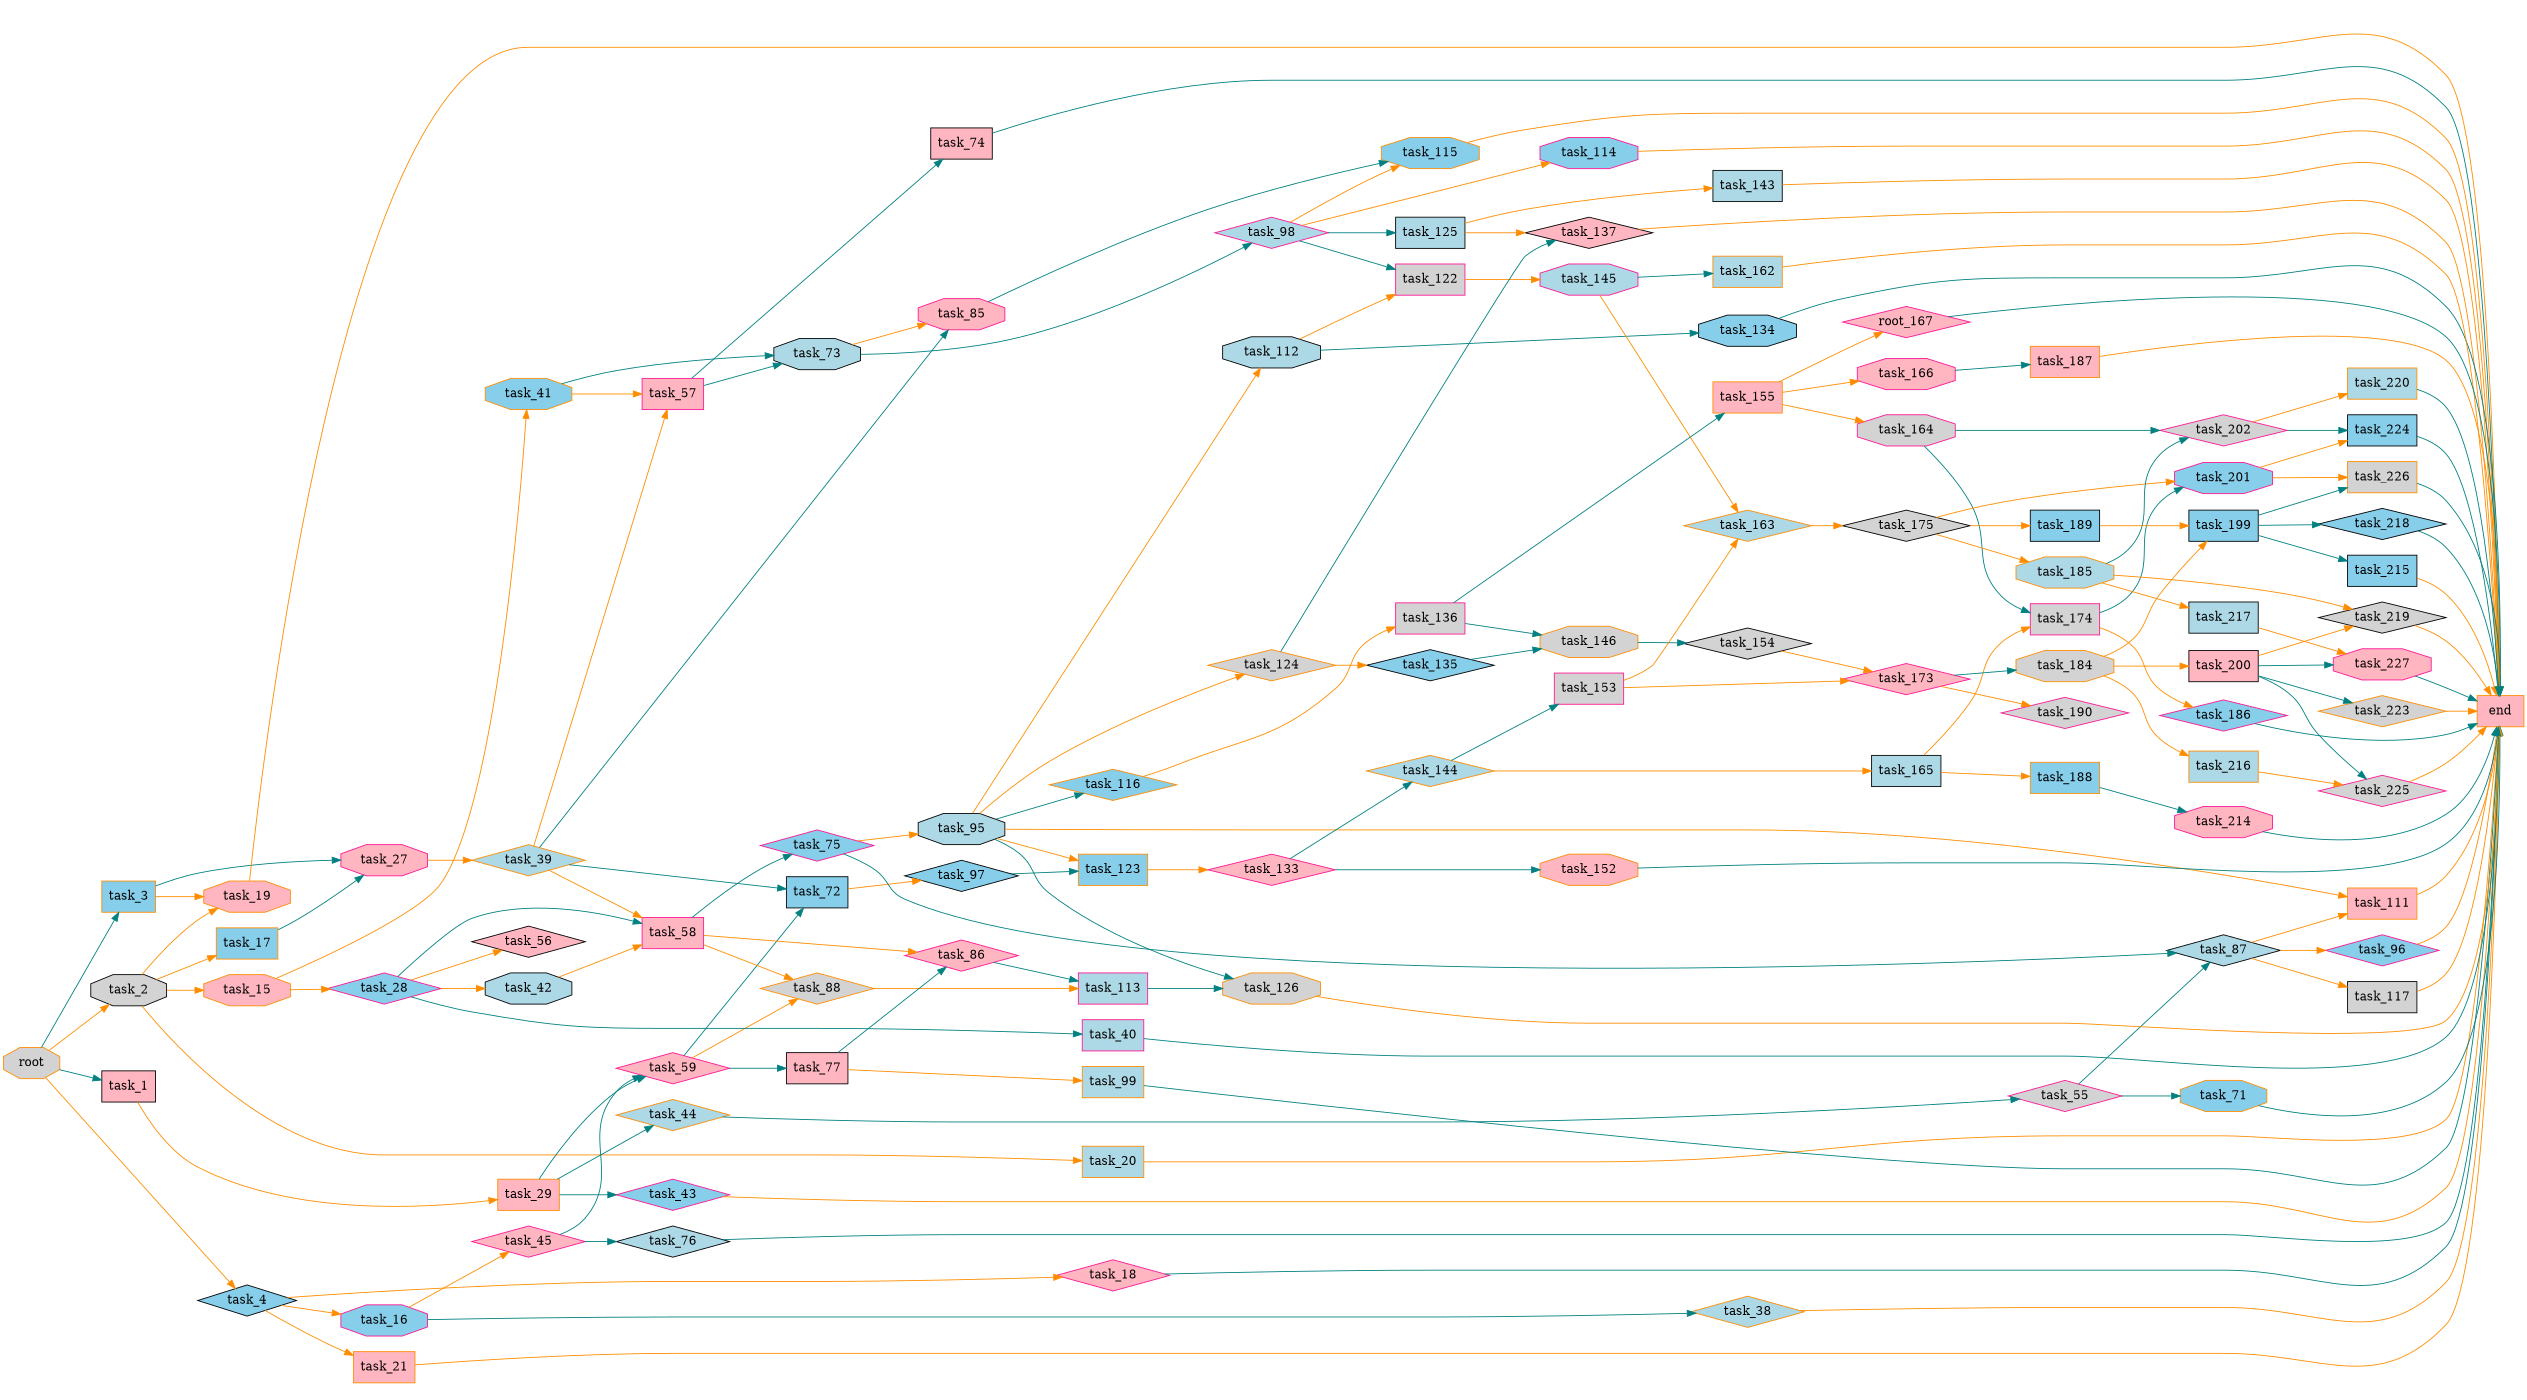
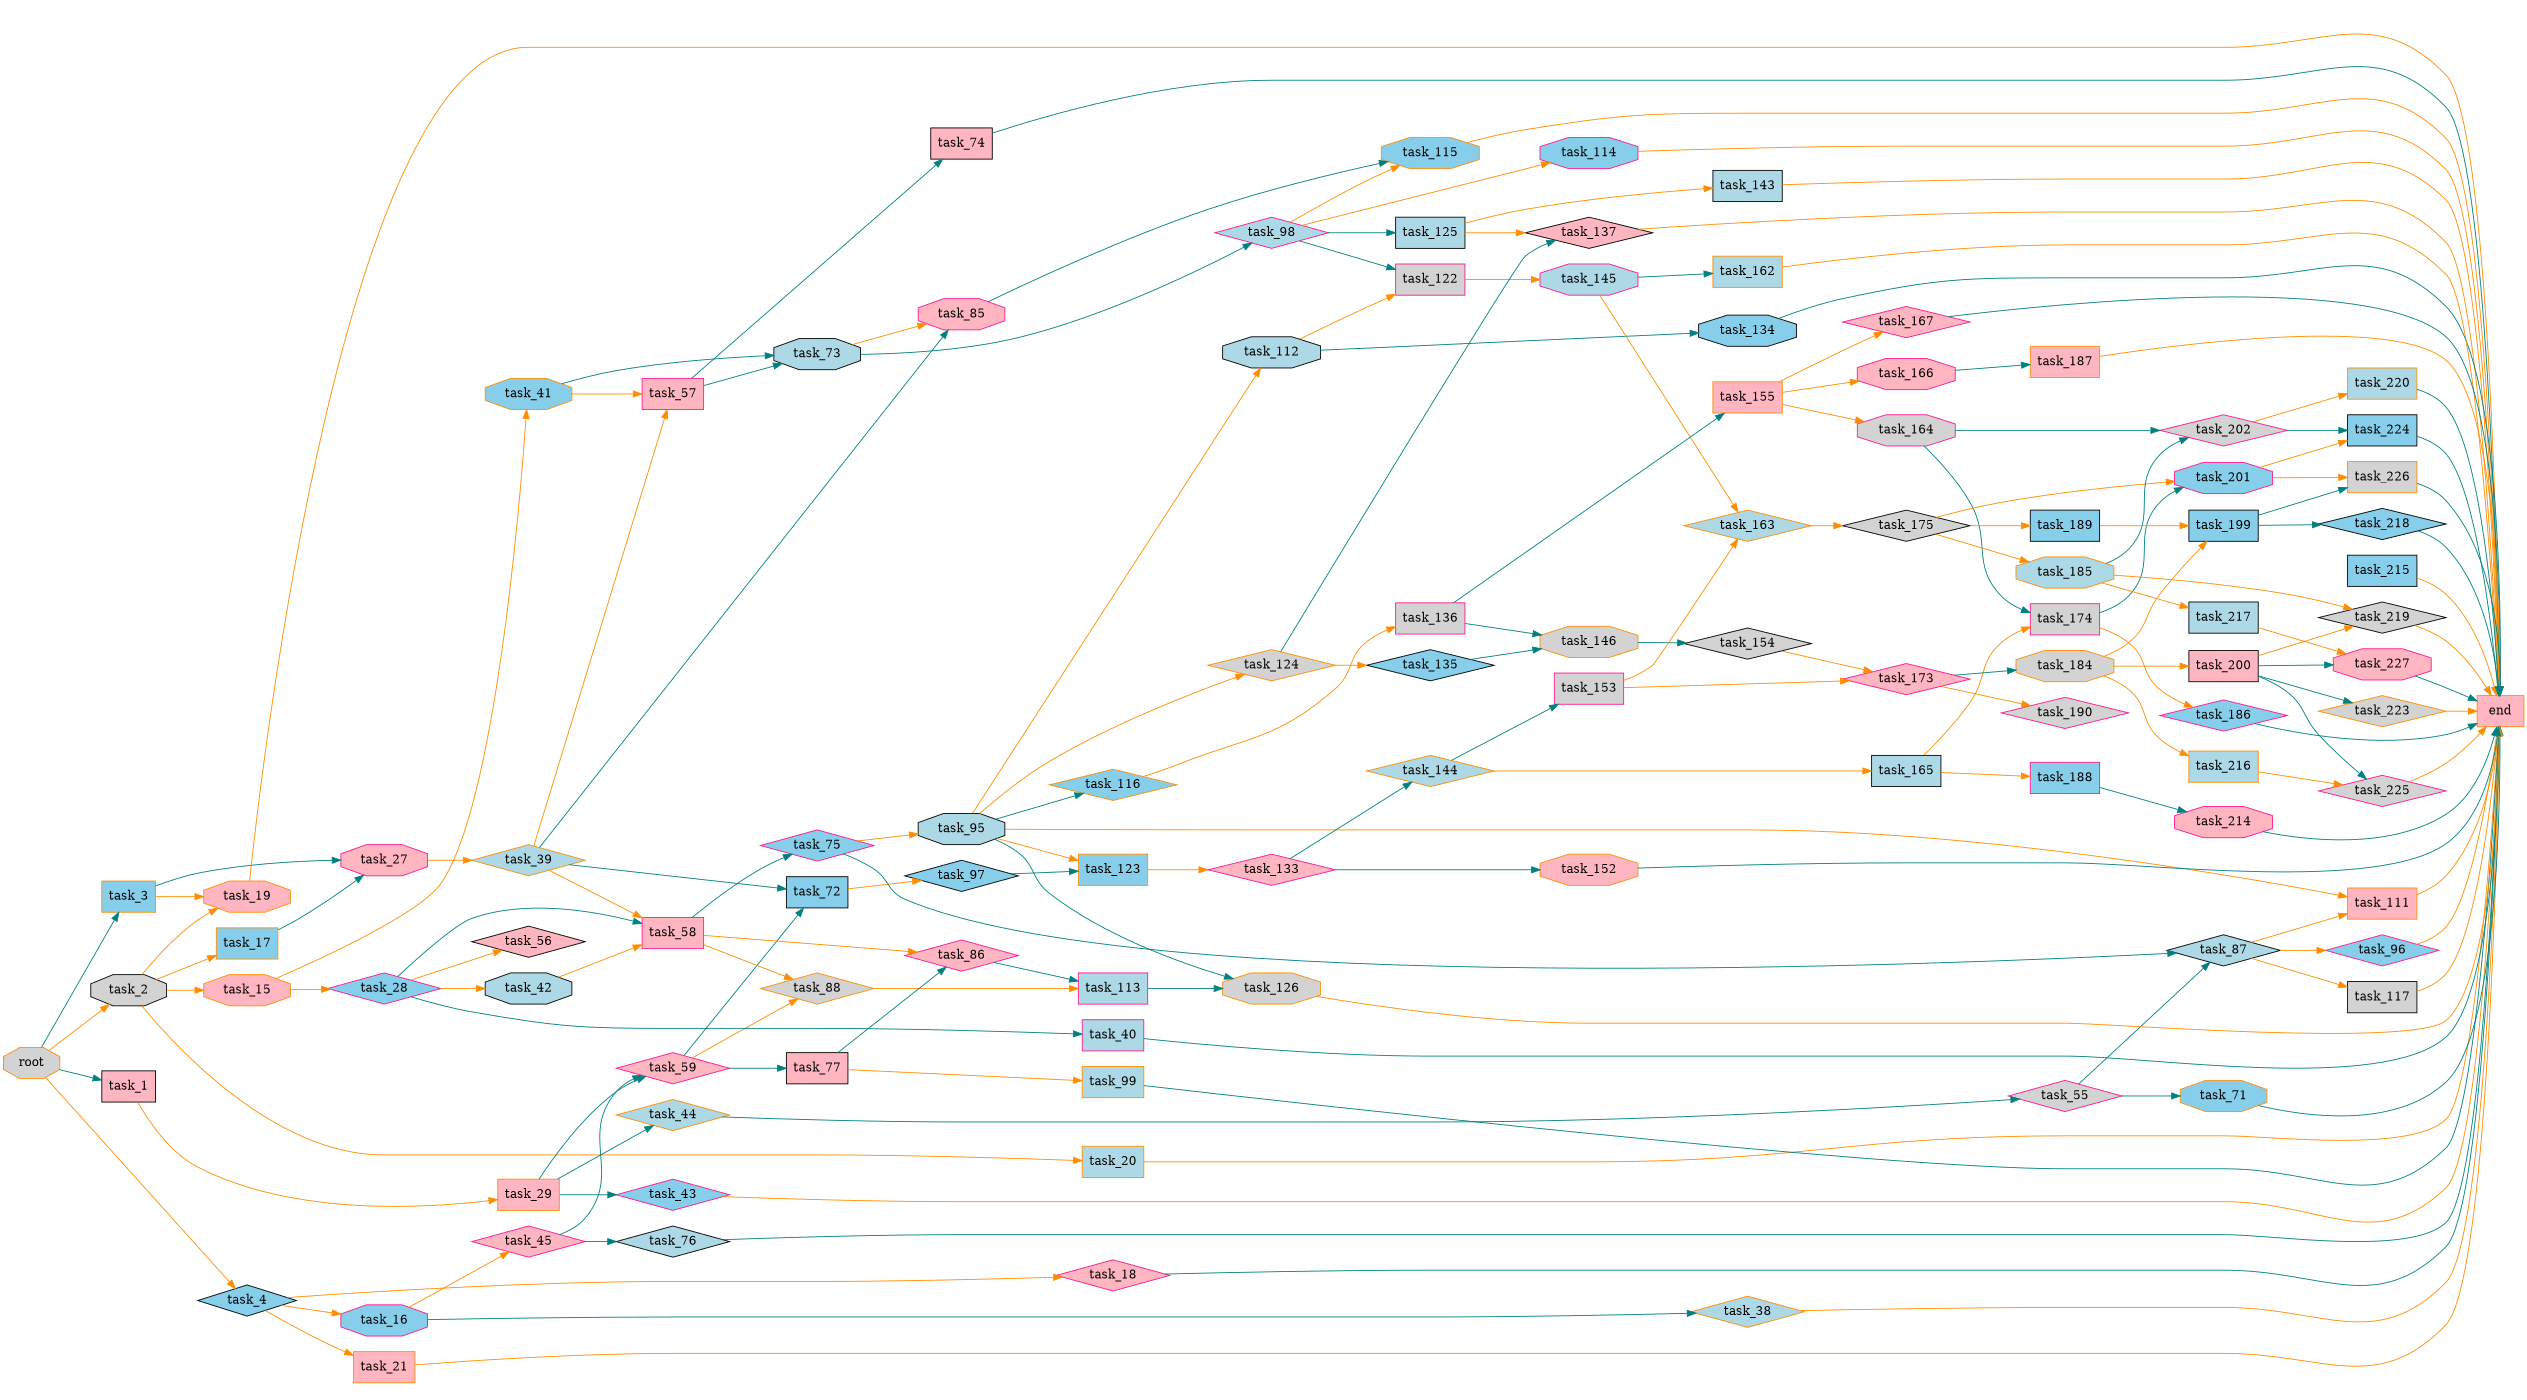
  digraph {
    rankdir=LR
    node [color=deeppink fillcolor=lightpink shape=box style=filled]
    edge [color=darkorange]
    root [color=darkorange fillcolor=lightgrey shape=octagon]
    task_1 [color=black]
    task_2 [color=black fillcolor=lightgrey shape=octagon]
    task_3 [color=darkorange fillcolor=skyblue]
    task_4 [color=black fillcolor=skyblue shape=diamond]
    task_29 [color=darkorange]
    task_15 [color=darkorange shape=octagon]
    task_17 [color=darkorange fillcolor=skyblue]
    task_19 [color=darkorange shape=octagon]
    task_20 [color=darkorange fillcolor=lightblue]
    task_27 [shape=octagon]
    task_16 [fillcolor=skyblue shape=octagon]
    task_18 [shape=diamond]
    task_21 [color=darkorange]
    task_43 [fillcolor=skyblue shape=diamond]
    task_44 [color=darkorange fillcolor=lightblue shape=diamond]
    task_59 [shape=diamond]
    task_28 [fillcolor=skyblue shape=diamond]
    task_41 [color=darkorange fillcolor=skyblue shape=octagon]
    end [color=darkorange]
    task_39 [color=darkorange fillcolor=lightblue shape=diamond]
    task_38 [color=darkorange fillcolor=lightblue shape=diamond]
    task_45 [shape=diamond]
    task_55 [fillcolor=lightgrey shape=diamond]
    task_72 [color=black fillcolor=skyblue]
    task_88 [color=darkorange fillcolor=lightgrey shape=diamond]
    task_77 [color=black]
    task_40 [fillcolor=lightblue]
    task_42 [color=black fillcolor=lightblue shape=octagon]
    task_56 [color=black shape=diamond]
    task_58
    task_57
    task_73 [color=black fillcolor=lightblue shape=octagon]
    task_85 [shape=octagon]
    task_76 [color=black fillcolor=lightblue shape=diamond]
    task_75 [fillcolor=skyblue shape=diamond]
    task_86 [shape=diamond]
    task_74 [color=black]
    task_98 [fillcolor=lightblue shape=diamond]
    task_97 [color=black fillcolor=skyblue shape=diamond]
    task_115 [color=darkorange fillcolor=skyblue shape=octagon]
    task_87 [color=black fillcolor=lightblue shape=diamond]
    task_95 [color=black fillcolor=lightblue shape=octagon]
    task_113 [fillcolor=lightblue]
    task_71 [color=darkorange fillcolor=skyblue shape=octagon]
    task_99 [color=darkorange fillcolor=lightblue]
    task_123 [color=darkorange fillcolor=skyblue]
    task_114 [fillcolor=skyblue shape=octagon]
    task_122 [fillcolor=lightgrey]
    task_125 [color=black fillcolor=lightblue]
    task_96 [fillcolor=skyblue shape=diamond]
    task_111 [color=darkorange]
    task_117 [color=black fillcolor=lightgrey]
    task_112 [color=black fillcolor=lightblue shape=octagon]
    task_116 [color=darkorange fillcolor=skyblue shape=diamond]
    task_124 [color=darkorange fillcolor=lightgrey shape=diamond]
    task_126 [color=darkorange fillcolor=lightgrey shape=octagon]
    task_133 [shape=diamond]
    task_145 [fillcolor=lightblue shape=octagon]
    task_137 [color=black shape=diamond]
    task_143 [color=black fillcolor=lightblue]
    task_134 [color=black fillcolor=skyblue shape=octagon]
    task_136 [fillcolor=lightgrey]
    task_135 [color=black fillcolor=skyblue shape=diamond]
    task_146 [color=darkorange fillcolor=lightgrey shape=octagon]
    task_155 [color=darkorange]
    task_144 [color=darkorange fillcolor=lightblue shape=diamond]
    task_152 [color=darkorange shape=octagon]
    task_162 [color=darkorange fillcolor=lightblue]
    task_163 [color=darkorange fillcolor=lightblue shape=diamond]
    task_154 [color=black fillcolor=lightgrey shape=diamond]
    task_164 [fillcolor=lightgrey shape=octagon]
    task_166 [shape=octagon]
-   task_167 [shape=diamond label=root_167]
+   task_167 [shape=diamond]
    task_175 [color=black fillcolor=lightgrey shape=diamond]
    task_153 [fillcolor=lightgrey]
    task_165 [color=black fillcolor=lightblue]
    task_173 [shape=diamond]
    task_174 [fillcolor=lightgrey]
-   task_188 [color=darkorange fillcolor=skyblue]
+   task_188 [fillcolor=skyblue]
    task_202 [fillcolor=lightgrey shape=diamond]
    task_187 [color=darkorange]
    task_184 [color=darkorange fillcolor=lightgrey shape=octagon]
    task_190 [fillcolor=lightgrey shape=diamond]
    task_201 [fillcolor=skyblue shape=octagon]
    task_186 [fillcolor=skyblue shape=diamond]
    task_214 [shape=octagon]
    task_185 [color=darkorange fillcolor=lightblue shape=octagon]
    task_189 [color=black fillcolor=skyblue]
    task_199 [color=black fillcolor=skyblue]
    task_200 [color=black]
    task_216 [color=darkorange fillcolor=lightblue]
    task_224 [color=black fillcolor=skyblue]
    task_220 [color=darkorange fillcolor=lightblue]
    task_226 [color=darkorange fillcolor=lightgrey]
    task_217 [color=black fillcolor=lightblue]
    task_219 [color=black fillcolor=lightgrey shape=diamond]
    task_215 [color=black fillcolor=skyblue]
    task_218 [color=black fillcolor=skyblue shape=diamond]
    task_223 [color=darkorange fillcolor=lightgrey shape=diamond]
    task_225 [fillcolor=lightgrey shape=diamond]
    task_227 [shape=octagon]
    root -> task_1 [color=teal]
    root -> task_2
    root -> task_3 [color=teal]
    root -> task_4
    task_1 -> task_29
    task_2 -> task_15
    task_2 -> task_17
    task_2 -> task_19
    task_2 -> task_20
    task_3 -> task_19
    task_3 -> task_27 [color=teal]
    task_4 -> task_16
    task_4 -> task_18
    task_4 -> task_21
    task_29 -> task_43 [color=teal]
    task_29 -> task_44 [color=teal]
    task_29 -> task_59 [color=teal]
    task_15 -> task_28
    task_15 -> task_41
    task_17 -> task_27 [color=teal]
    task_19 -> end
    task_20 -> end
    task_27 -> task_39
    task_16 -> task_38 [color=teal]
    task_16 -> task_45
    task_18 -> end [color=teal]
    task_21 -> end
    task_43 -> end
    task_44 -> task_55 [color=teal]
    task_59 -> task_72 [color=teal]
    task_59 -> task_88
    task_59 -> task_77 [color=teal]
    task_28 -> task_40 [color=teal]
    task_28 -> task_42
    task_28 -> task_56
    task_28 -> task_58 [color=teal]
    task_41 -> task_57
    task_41 -> task_73 [color=teal]
    task_39 -> task_72 [color=teal]
    task_39 -> task_58
    task_39 -> task_57
    task_39 -> task_85 [color=teal]
    task_38 -> end
    task_45 -> task_59 [color=teal]
    task_45 -> task_76 [color=teal]
    task_55 -> task_87 [color=teal]
    task_55 -> task_71 [color=teal]
    task_72 -> task_97
    task_88 -> task_113
    task_77 -> task_86 [color=teal]
    task_77 -> task_99
    task_40 -> end [color=teal]
    task_42 -> task_58
    task_58 -> task_88
    task_58 -> task_75 [color=teal]
    task_58 -> task_86
    task_57 -> task_73 [color=teal]
    task_57 -> task_74 [color=teal]
    task_73 -> task_85
    task_73 -> task_98 [color=teal]
    task_85 -> task_115 [color=teal]
    task_76 -> end [color=teal]
    task_75 -> task_87 [color=teal]
    task_75 -> task_95
    task_86 -> task_113 [color=teal]
    task_74 -> end [color=teal]
    task_98 -> task_115
    task_98 -> task_114
    task_98 -> task_122 [color=teal]
    task_98 -> task_125 [color=teal]
    task_97 -> task_123 [color=teal]
    task_115 -> end
    task_87 -> task_96
    task_87 -> task_111
    task_87 -> task_117
    task_95 -> task_123
    task_95 -> task_111
    task_95 -> task_112
    task_95 -> task_116 [color=teal]
    task_95 -> task_124
    task_95 -> task_126 [color=teal]
    task_113 -> task_126 [color=teal]
    task_71 -> end [color=teal]
    task_99 -> end [color=teal]
    task_123 -> task_133
    task_114 -> end
    task_122 -> task_145
    task_125 -> task_137
    task_125 -> task_143
    task_96 -> end
    task_111 -> end
    task_117 -> end
    task_112 -> task_122
    task_112 -> task_134 [color=teal]
    task_116 -> task_136
    task_124 -> task_137 [color=teal]
    task_124 -> task_135
    task_126 -> end
    task_133 -> task_144 [color=teal]
    task_133 -> task_152 [color=teal]
    task_145 -> task_162 [color=teal]
    task_145 -> task_163
    task_137 -> end
    task_143 -> end
    task_134 -> end [color=teal]
    task_136 -> task_146 [color=teal]
    task_136 -> task_155 [color=teal]
    task_135 -> task_146 [color=teal]
    task_146 -> task_154 [color=teal]
    task_155 -> task_164
    task_155 -> task_166
    task_155 -> task_167
    task_144 -> task_153 [color=teal]
    task_144 -> task_165
    task_152 -> end [color=teal]
    task_162 -> end
    task_163 -> task_175
    task_154 -> task_173
    task_164 -> task_174 [color=teal]
    task_164 -> task_202 [color=teal]
    task_166 -> task_187 [color=teal]
    task_167 -> end [color=teal]
    task_175 -> task_201
    task_175 -> task_185
    task_175 -> task_189
    task_153 -> task_163
    task_153 -> task_173
    task_165 -> task_174
    task_165 -> task_188
    task_173 -> task_184 [color=teal]
    task_173 -> task_190
    task_174 -> task_201 [color=teal]
    task_174 -> task_186
    task_188 -> task_214 [color=teal]
    task_202 -> task_224 [color=teal]
    task_202 -> task_220
    task_187 -> end
    task_184 -> task_199
    task_184 -> task_200
    task_184 -> task_216
    task_201 -> task_224
    task_201 -> task_226
    task_186 -> end [color=teal]
    task_214 -> end [color=teal]
    task_185 -> task_202 [color=teal]
    task_185 -> task_217
    task_185 -> task_219
    task_189 -> task_199
    task_199 -> task_226 [color=teal]
-   task_199 -> task_215 [color=teal]
    task_199 -> task_218 [color=teal]
    task_200 -> task_219
    task_200 -> task_223 [color=teal]
    task_200 -> task_225 [color=teal]
    task_200 -> task_227 [color=teal]
    task_216 -> task_225
    task_224 -> end [color=teal]
    task_220 -> end [color=teal]
    task_226 -> end [color=teal]
    task_217 -> task_227
    task_219 -> end
    task_215 -> end
    task_218 -> end [color=teal]
    task_223 -> end
    task_225 -> end
    task_227 -> end [color=teal]
  }
